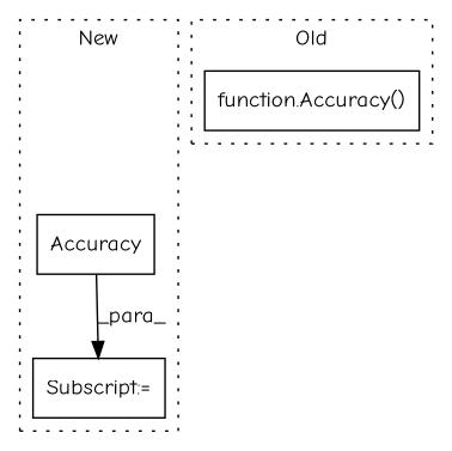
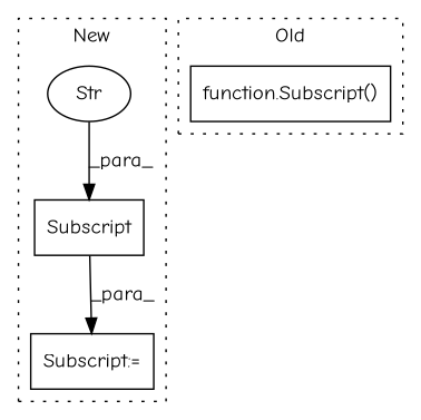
  digraph {
    fontname="Comic Neue"
    node [fontname="Comic Neue" shape=box]
    edge [fontname="Comic Neue"]
-   n1 [a=63 l="22,0" label=Accuracy s="479,0"]
+   n1 [a=63 l="22,0" label=Subscript s="479,0"]
+   n2 [a=66 l=13 label=Str s=487 shape=ellipse]
    n3 [a=68 l=3 label="Subscript:=" s=476]
-   n4 [a=75 l=10 label="function.Accuracy()" s=1107]
+   n4 [a=75 l=10 label="function.Subscript()" s=1107]
    subgraph cluster_1 {
      label=New
      style=dotted
      n1
+     n2
      n3
    }
    subgraph cluster_2 {
      label=Old
      style=dotted
      n4
    }
    n1 -> n3 [label=_para_]
+   n2 -> n1 [label=_para_]
  }
